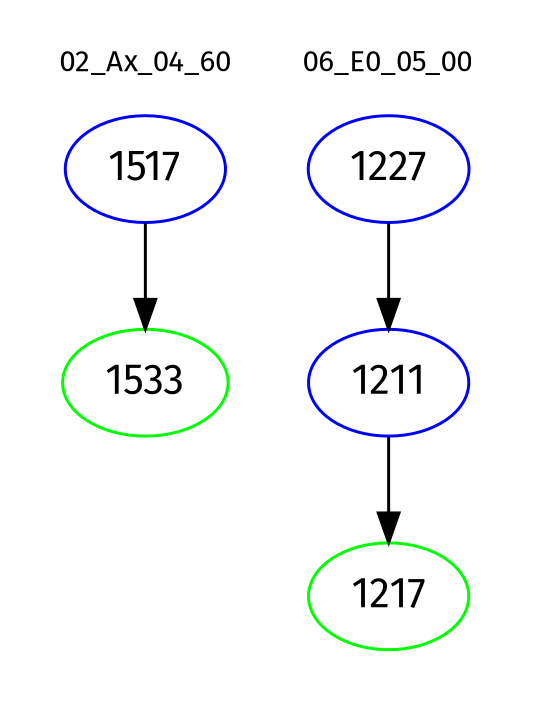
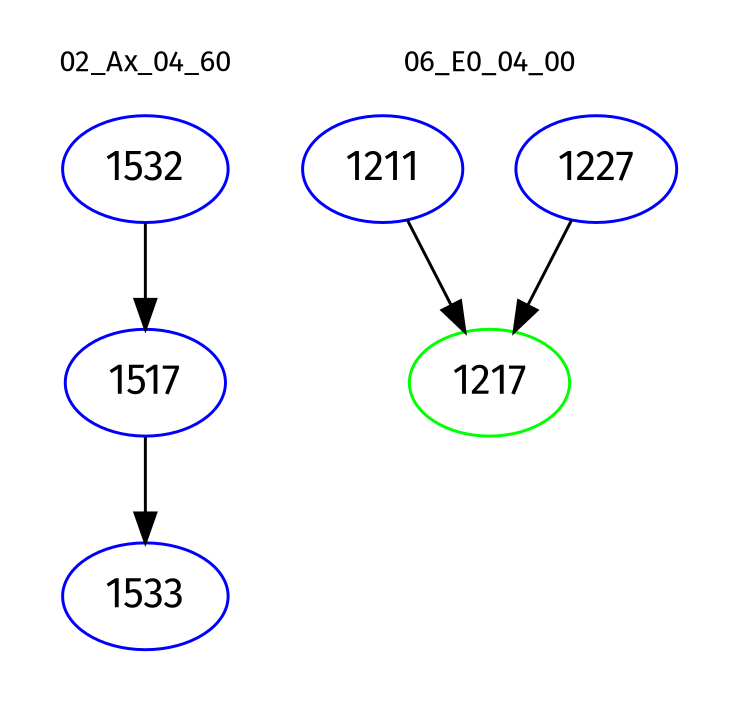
  digraph {
    fontname="Fira Sans"
    node [color=blue fontname="Fira Sans"]
    edge [color=black fontname="Fira Sans"]
+   n1 [label=1532]
    n2 [label=1517]
-   n3 [color=green label=1533]
+   n3 [label=1533]
    n4 [label=1227]
    n5 [label=1211]
    n6 [color=green label=1217]
    subgraph cluster_1 {
      color=white
      fontsize=10
      label="02_Ax_04_60"
+     n1
      n2
      n3
    }
    subgraph cluster_2 {
      color=white
      fontsize=10
-     label="06_E0_05_00"
+     label="06_E0_04_00"
      n4
      n5
      n6
    }
+   n1 -> n2
    n2 -> n3
-   n4 -> n5
+   n4 -> n6
    n5 -> n6
  }
